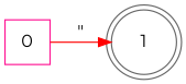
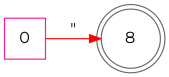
  digraph {
    rankdir=LR
    fontname=Montserrat
    node [fontname=Montserrat]
    0 [shape=square color=deeppink]
-   1 [shape=doublecircle color=gray40]
+   1 [shape=doublecircle color=gray40 label=8]
    0 -> 1 [label=" \" " color=red fontname=Montserrat]
  }
